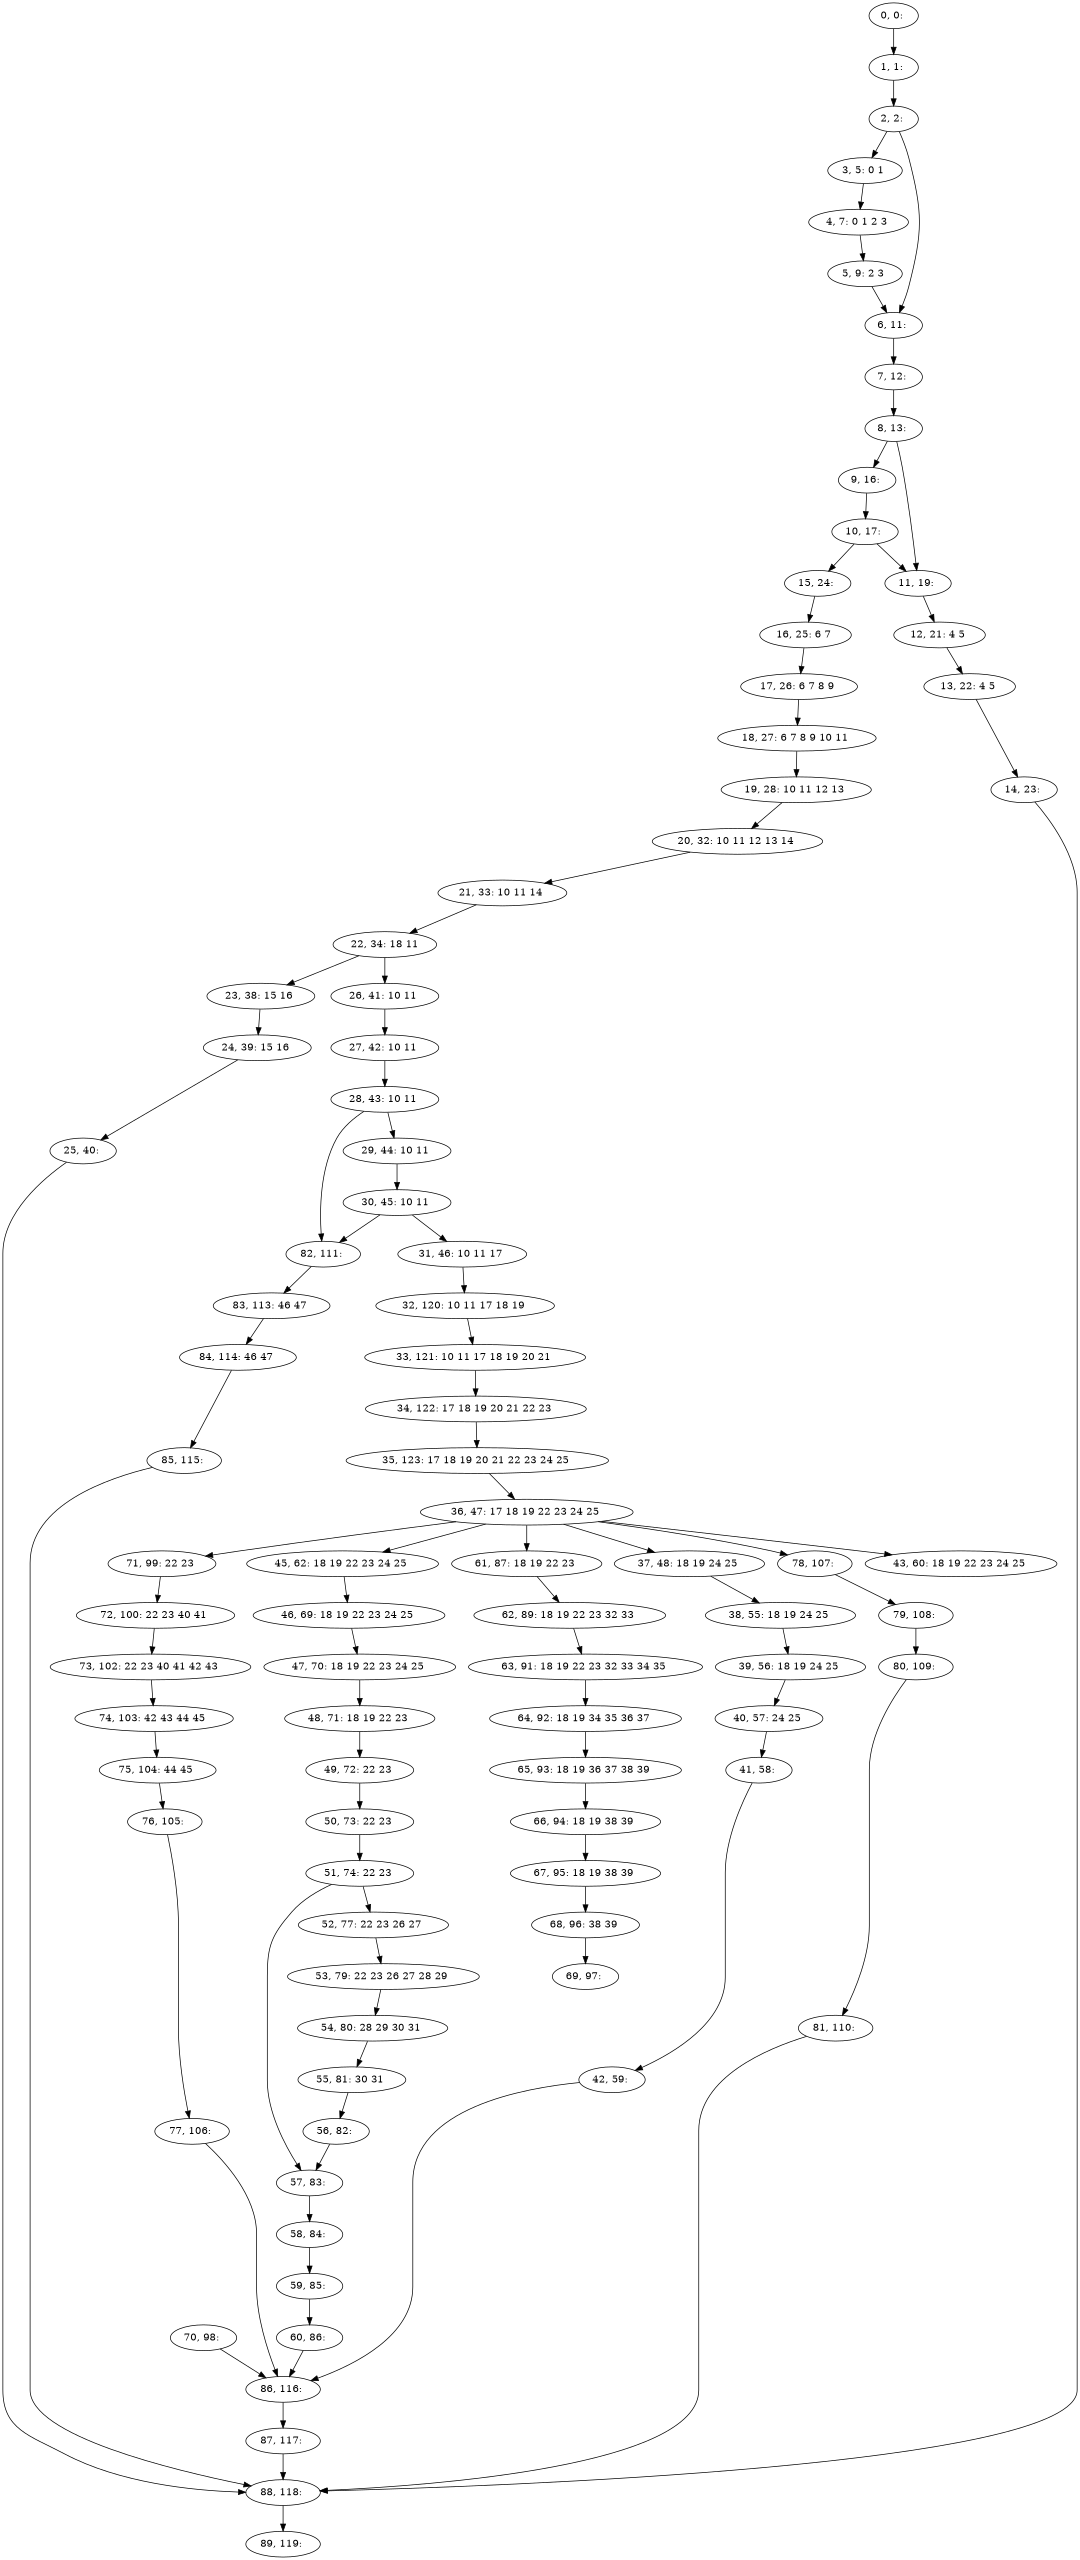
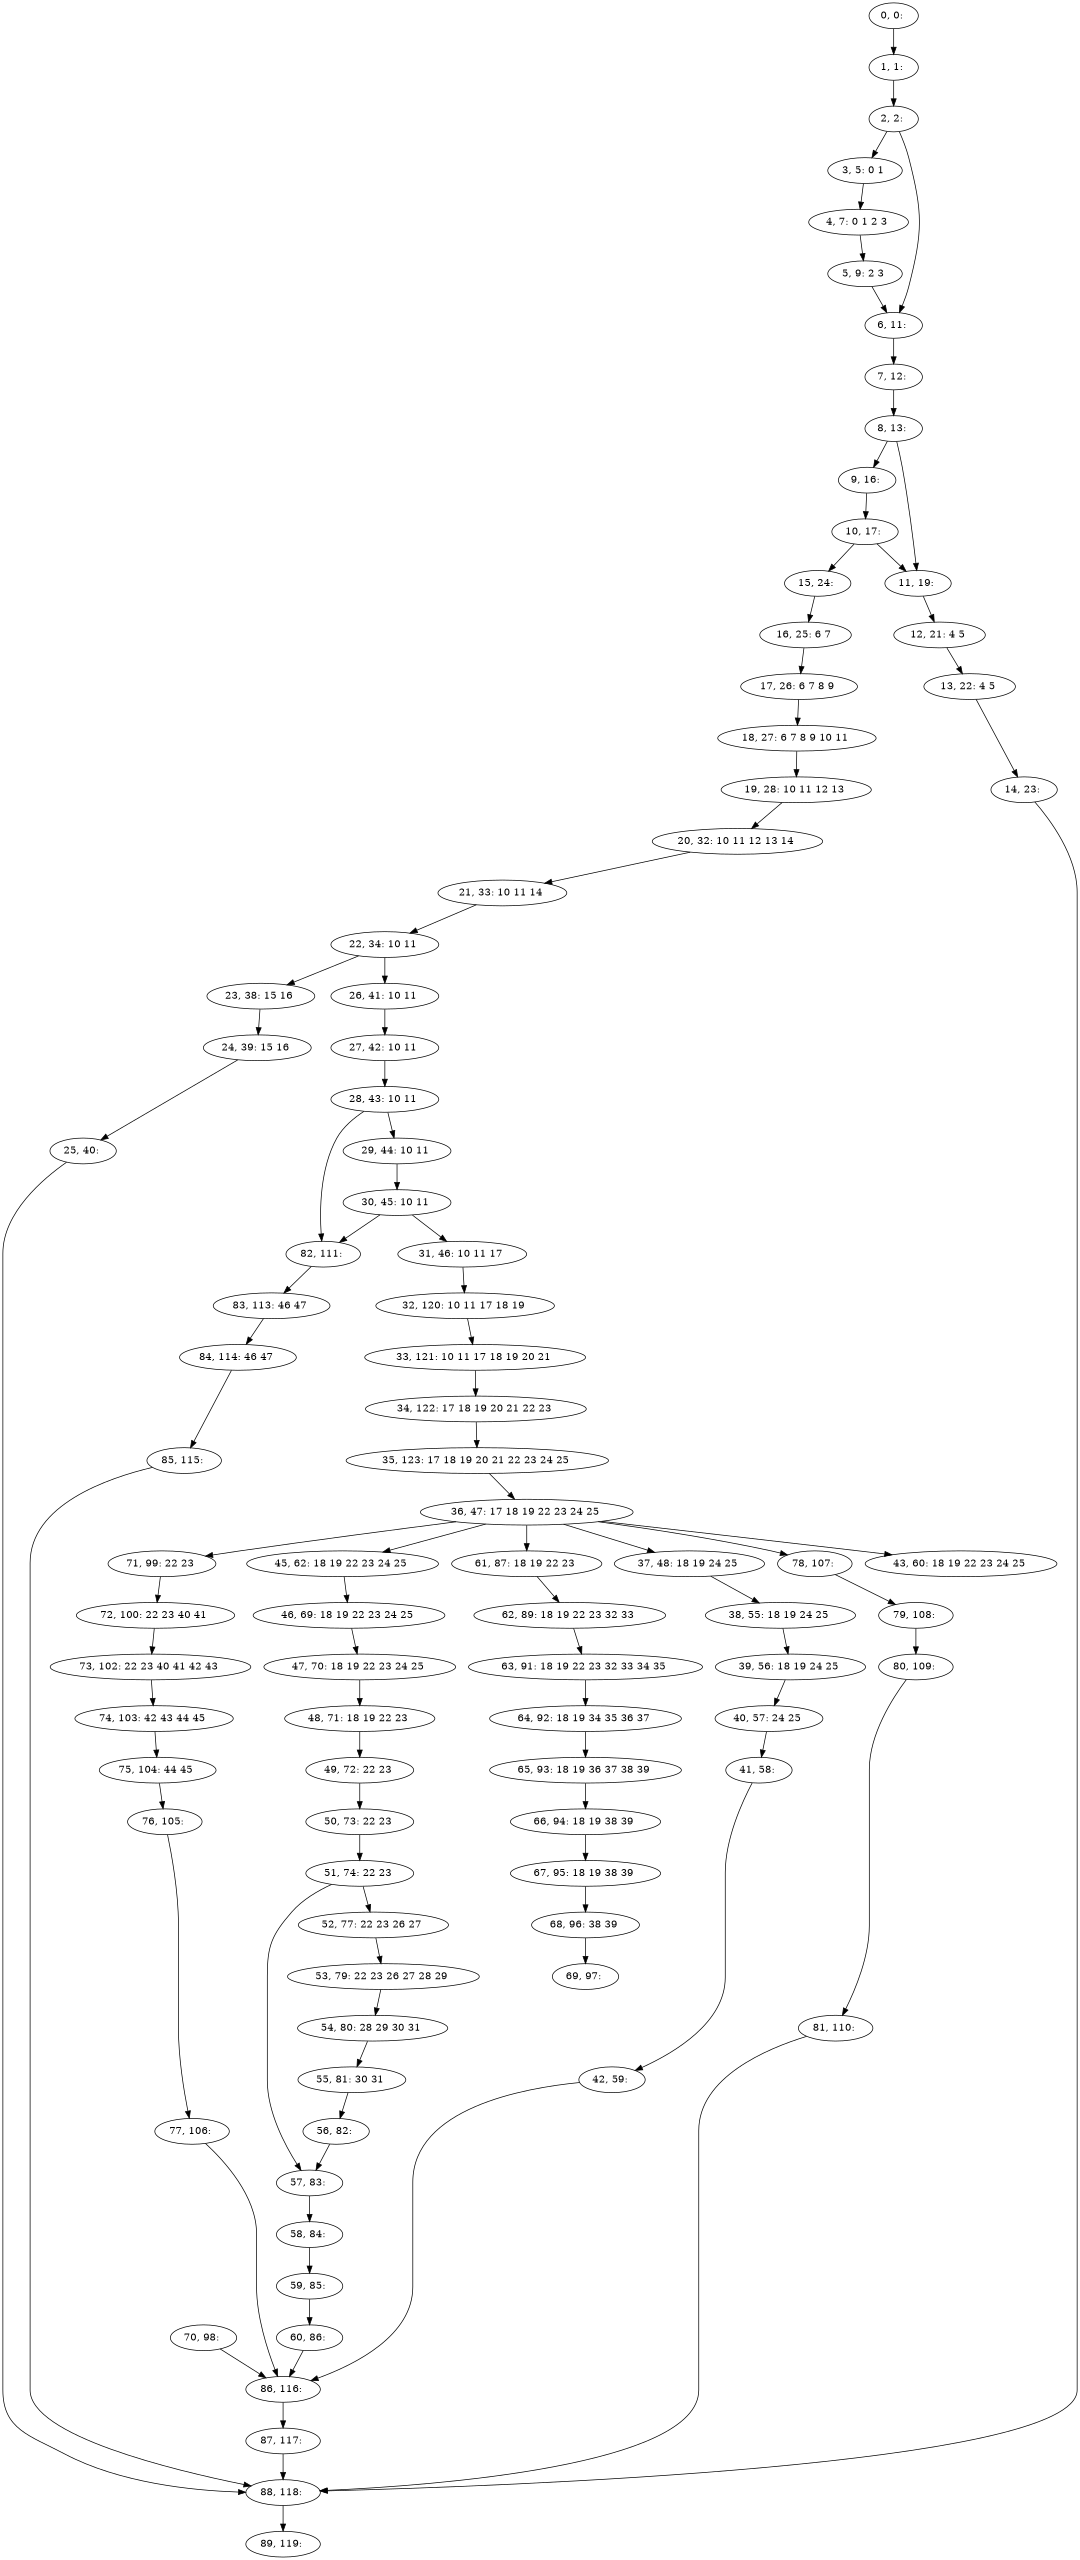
  digraph {
    n1 [label="0, 0: "]
    n2 [label="1, 1: "]
    n3 [label="2, 2: "]
    n4 [label="3, 5: 0 1 "]
    n5 [label="6, 11: "]
    n6 [label="4, 7: 0 1 2 3 "]
    n7 [label="7, 12: "]
    n8 [label="5, 9: 2 3 "]
    n9 [label="8, 13: "]
    n10 [label="9, 16: "]
    n11 [label="11, 19: "]
    n12 [label="10, 17: "]
    n13 [label="12, 21: 4 5 "]
    n14 [label="15, 24: "]
    n15 [label="16, 25: 6 7 "]
    n16 [label="13, 22: 4 5 "]
    n17 [label="14, 23: "]
    n18 [label="88, 118: "]
    n19 [label="89, 119: "]
    n20 [label="17, 26: 6 7 8 9 "]
    n21 [label="18, 27: 6 7 8 9 10 11 "]
    n22 [label="19, 28: 10 11 12 13 "]
    n23 [label="20, 32: 10 11 12 13 14 "]
    n24 [label="21, 33: 10 11 14 "]
-   n25 [label="22, 34: 18 11"]
+   n25 [label="22, 34: 10 11 "]
    n26 [label="23, 38: 15 16 "]
    n27 [label="26, 41: 10 11 "]
    n28 [label="24, 39: 15 16 "]
    n29 [label="27, 42: 10 11 "]
    n30 [label="25, 40: "]
    n31 [label="28, 43: 10 11 "]
    n32 [label="29, 44: 10 11 "]
    n33 [label="82, 111: "]
    n34 [label="30, 45: 10 11 "]
    n35 [label="83, 113: 46 47 "]
    n36 [label="31, 46: 10 11 17 "]
    n37 [label="32, 120: 10 11 17 18 19 "]
    n38 [label="33, 121: 10 11 17 18 19 20 21 "]
    n39 [label="34, 122: 17 18 19 20 21 22 23 "]
    n40 [label="35, 123: 17 18 19 20 21 22 23 24 25 "]
    n41 [label="36, 47: 17 18 19 22 23 24 25 "]
    n42 [label="37, 48: 18 19 24 25 "]
    n43 [label="43, 60: 18 19 22 23 24 25 "]
    n44 [label="45, 62: 18 19 22 23 24 25 "]
    n45 [label="61, 87: 18 19 22 23 "]
    n46 [label="71, 99: 22 23 "]
    n47 [label="78, 107: "]
    n48 [label="38, 55: 18 19 24 25 "]
    n49 [label="46, 69: 18 19 22 23 24 25 "]
    n50 [label="62, 89: 18 19 22 23 32 33 "]
    n51 [label="72, 100: 22 23 40 41 "]
    n52 [label="79, 108: "]
    n53 [label="39, 56: 18 19 24 25 "]
    n54 [label="40, 57: 24 25 "]
    n55 [label="41, 58: "]
    n56 [label="42, 59: "]
    n57 [label="86, 116: "]
    n58 [label="87, 117: "]
    n59 [label="47, 70: 18 19 22 23 24 25 "]
    n60 [label="48, 71: 18 19 22 23 "]
    n61 [label="49, 72: 22 23 "]
    n62 [label="50, 73: 22 23 "]
    n63 [label="51, 74: 22 23 "]
    n64 [label="52, 77: 22 23 26 27 "]
    n65 [label="57, 83: "]
    n66 [label="53, 79: 22 23 26 27 28 29 "]
    n67 [label="58, 84: "]
    n68 [label="54, 80: 28 29 30 31 "]
    n69 [label="55, 81: 30 31 "]
    n70 [label="56, 82: "]
    n71 [label="59, 85: "]
    n72 [label="60, 86: "]
    n73 [label="63, 91: 18 19 22 23 32 33 34 35 "]
    n74 [label="64, 92: 18 19 34 35 36 37 "]
    n75 [label="65, 93: 18 19 36 37 38 39 "]
    n76 [label="66, 94: 18 19 38 39 "]
    n77 [label="67, 95: 18 19 38 39 "]
    n78 [label="68, 96: 38 39 "]
    n79 [label="69, 97: "]
    n80 [label="70, 98: "]
    n81 [label="73, 102: 22 23 40 41 42 43 "]
    n82 [label="74, 103: 42 43 44 45 "]
    n83 [label="75, 104: 44 45 "]
    n84 [label="76, 105: "]
    n85 [label="77, 106: "]
    n86 [label="80, 109: "]
    n87 [label="81, 110: "]
    n88 [label="84, 114: 46 47 "]
    n89 [label="85, 115: "]
    n1 -> n2
    n2 -> n3
    n3 -> n4
    n3 -> n5
    n4 -> n6
    n5 -> n7
    n6 -> n8
    n7 -> n9
    n8 -> n5
    n9 -> n10
    n9 -> n11
    n10 -> n12
    n11 -> n13
    n12 -> n11
    n12 -> n14
    n13 -> n16
    n14 -> n15
    n15 -> n20
    n16 -> n17
    n17 -> n18
    n18 -> n19
    n20 -> n21
    n21 -> n22
    n22 -> n23
    n23 -> n24
    n24 -> n25
    n25 -> n26
    n25 -> n27
    n26 -> n28
    n27 -> n29
    n28 -> n30
    n29 -> n31
    n30 -> n18
    n31 -> n32
    n31 -> n33
    n32 -> n34
    n33 -> n35
    n34 -> n33
    n34 -> n36
    n35 -> n88
    n36 -> n37
    n37 -> n38
    n38 -> n39
    n39 -> n40
    n40 -> n41
    n41 -> n42
    n41 -> n43
    n41 -> n44
    n41 -> n45
    n41 -> n46
    n41 -> n47
    n42 -> n48
    n44 -> n49
    n45 -> n50
    n46 -> n51
    n47 -> n52
    n48 -> n53
    n49 -> n59
    n50 -> n73
    n51 -> n81
    n52 -> n86
    n53 -> n54
    n54 -> n55
    n55 -> n56
    n56 -> n57
    n57 -> n58
    n58 -> n18
    n59 -> n60
    n60 -> n61
    n61 -> n62
    n62 -> n63
    n63 -> n64
    n63 -> n65
    n64 -> n66
    n65 -> n67
    n66 -> n68
    n67 -> n71
    n68 -> n69
    n69 -> n70
    n70 -> n65
    n71 -> n72
    n72 -> n57
    n73 -> n74
    n74 -> n75
    n75 -> n76
    n76 -> n77
    n77 -> n78
    n78 -> n79
    n80 -> n57
    n81 -> n82
    n82 -> n83
    n83 -> n84
    n84 -> n85
    n85 -> n57
    n86 -> n87
    n87 -> n18
    n88 -> n89
    n89 -> n18
  }
